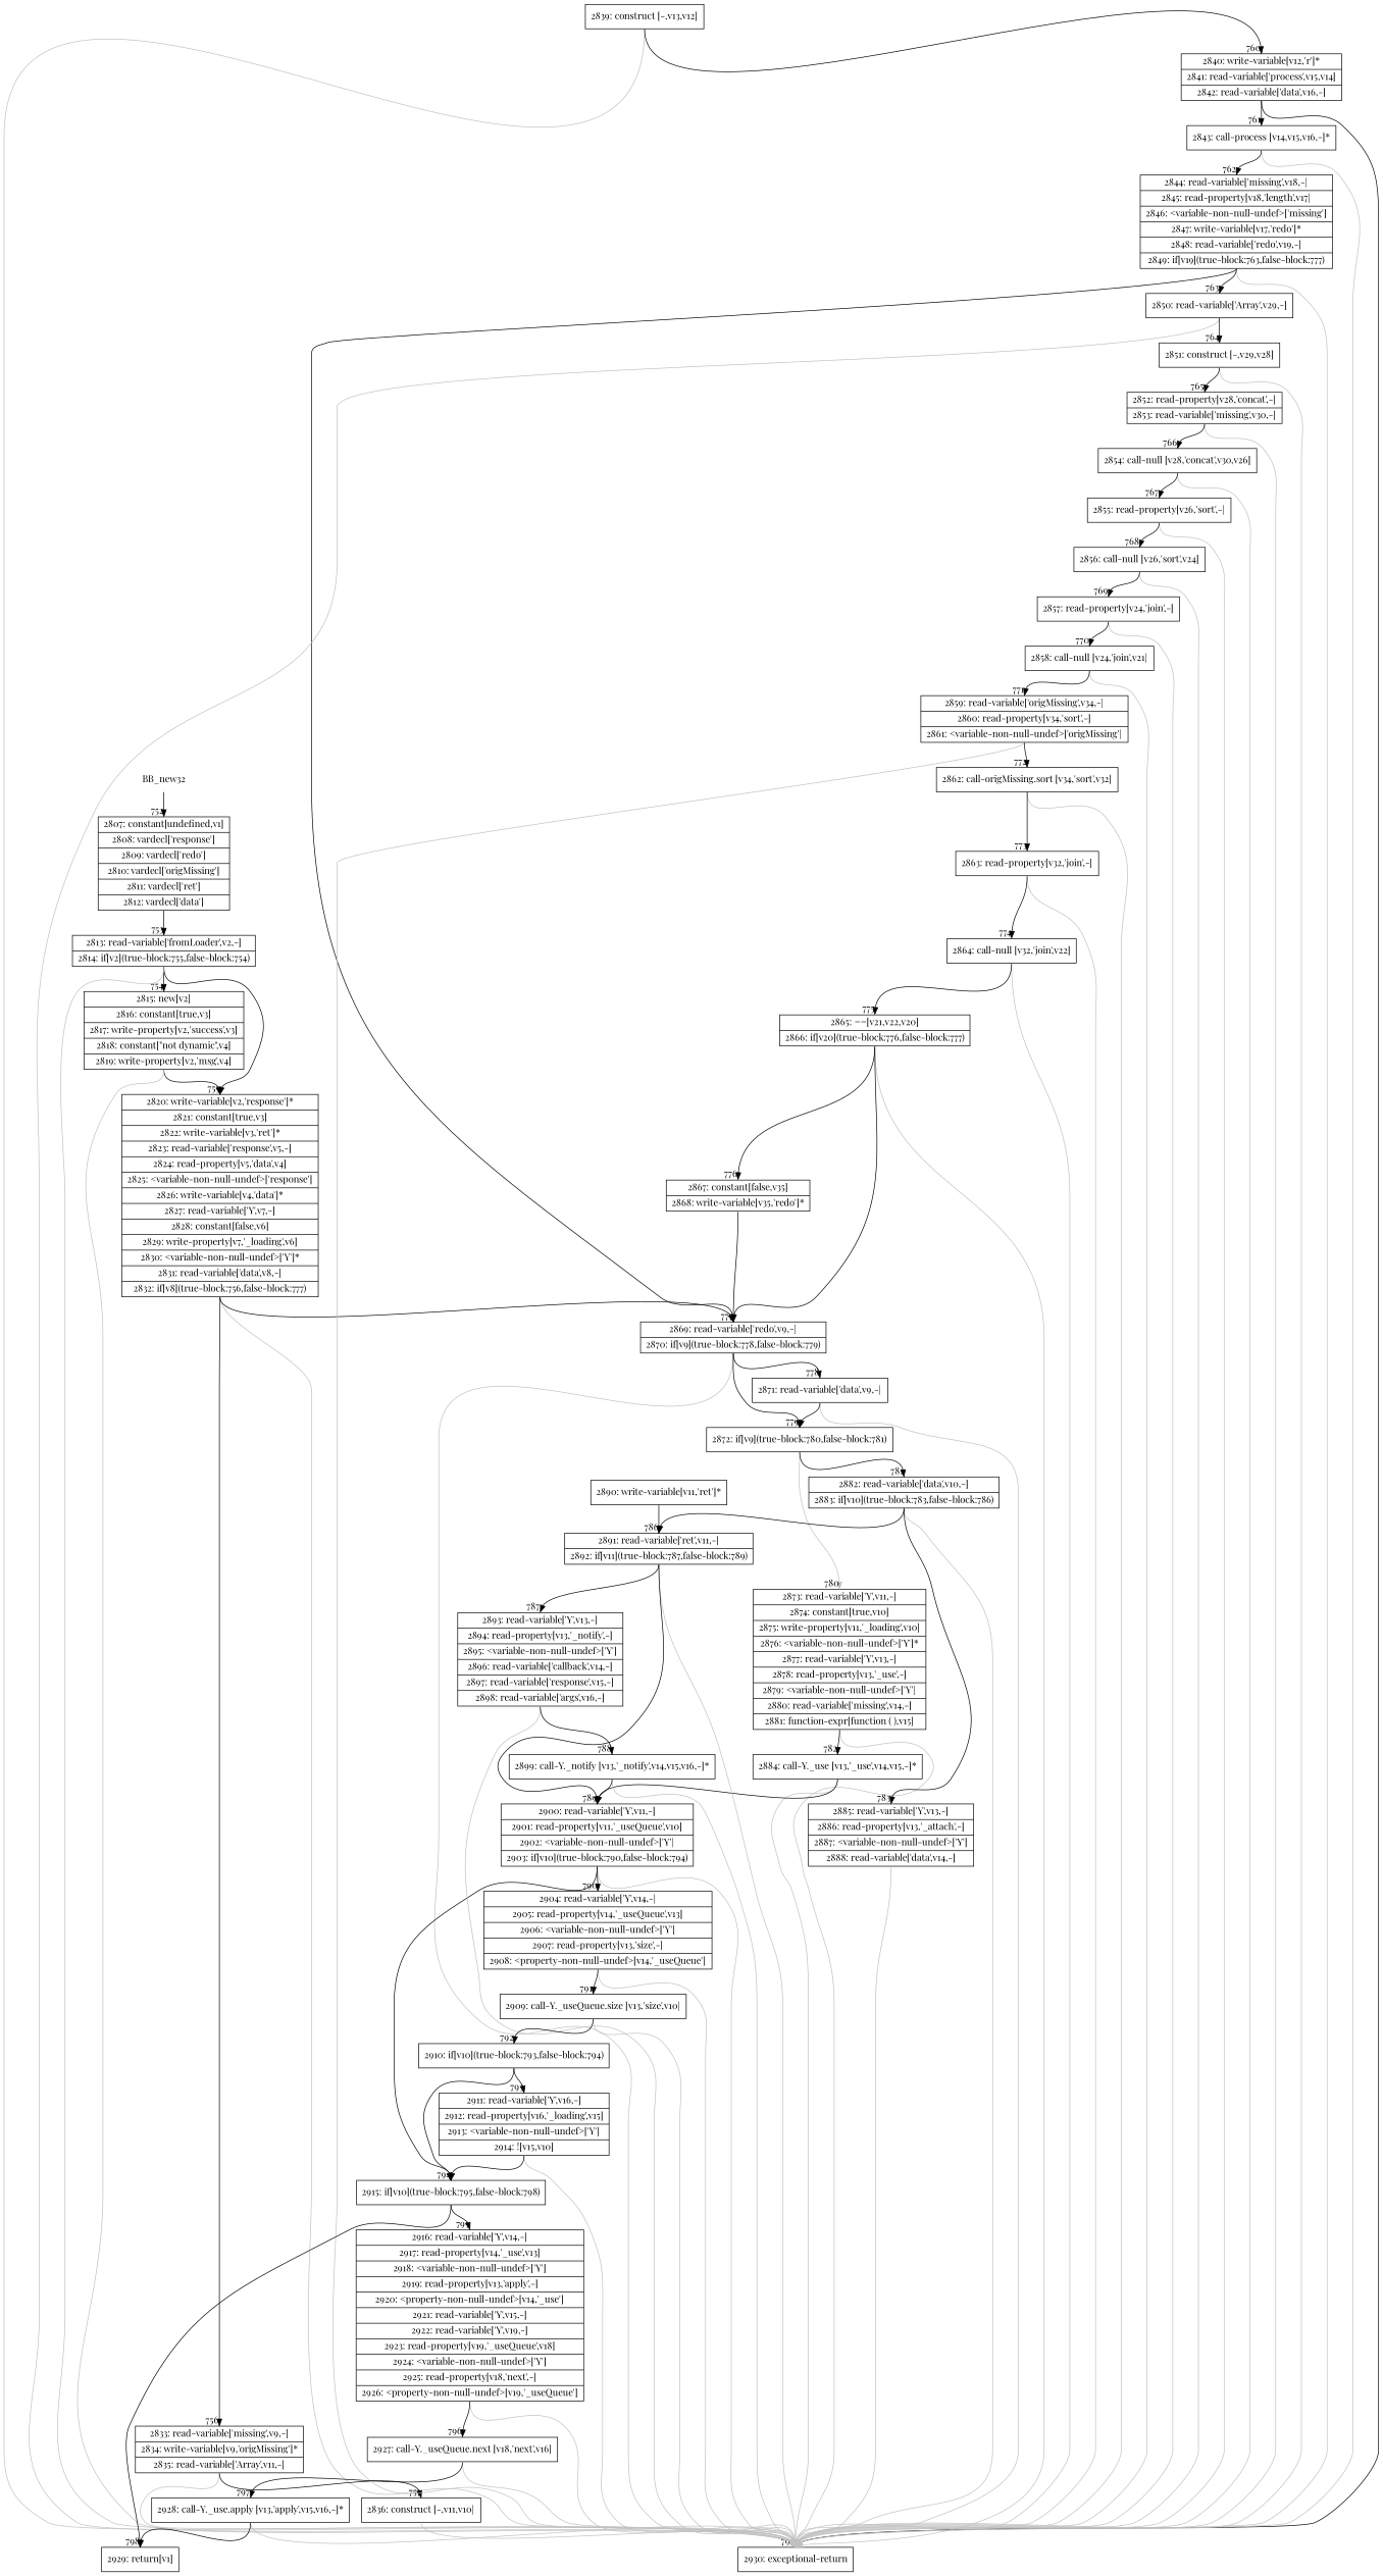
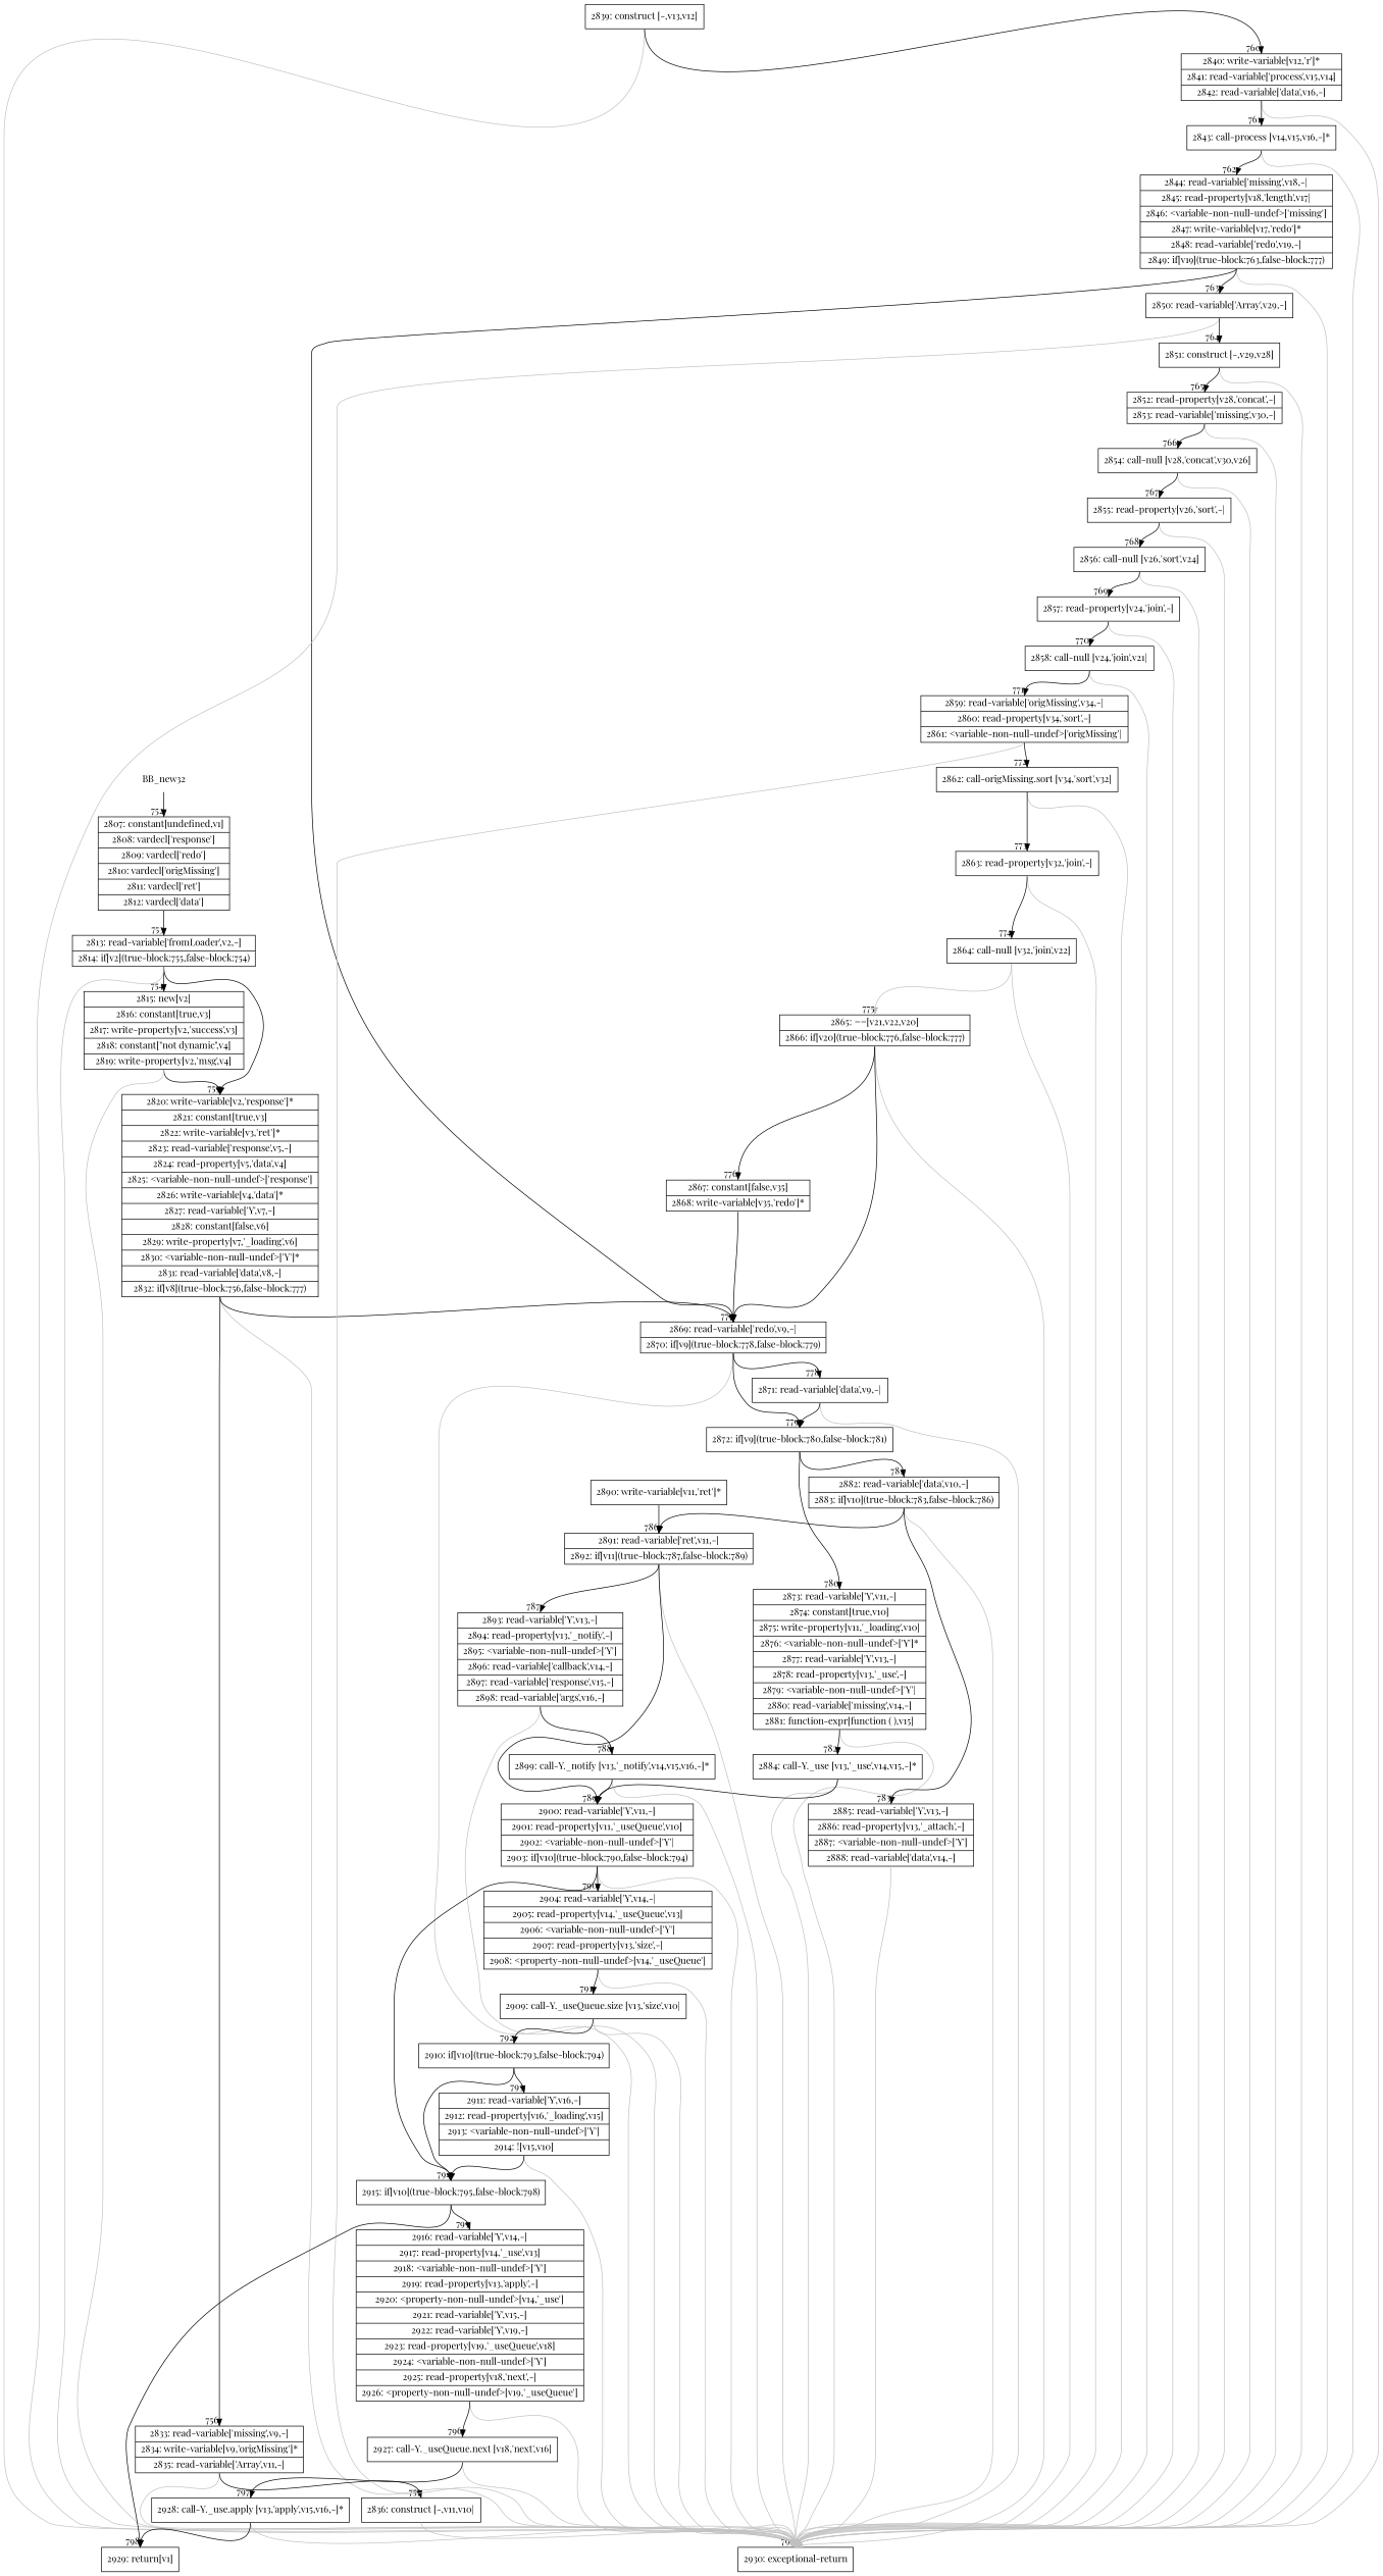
  digraph {
    fontname="Playfair Display"
    rankdir=TD
    node [fontname="Playfair Display" shape=record]
    edge [fontname="Playfair Display" headport=n tailport=s]
    n1 [label=BB_new32 shape=none]
    n2 [label="{2807: constant[undefined,v1]|2808: vardecl['response']|2809: vardecl['redo']|2810: vardecl['origMissing']|2811: vardecl['ret']|2812: vardecl['data']}"]
    n3 [label="{2813: read-variable['fromLoader',v2,-]|2814: if[v2](true-block:755,false-block:754)}"]
    n4 [label="{2820: write-variable[v2,'response']*|2821: constant[true,v3]|2822: write-variable[v3,'ret']*|2823: read-variable['response',v5,-]|2824: read-property[v5,'data',v4]|2825: \<variable-non-null-undef\>['response']|2826: write-variable[v4,'data']*|2827: read-variable['Y',v7,-]|2828: constant[false,v6]|2829: write-property[v7,'_loading',v6]|2830: \<variable-non-null-undef\>['Y']*|2831: read-variable['data',v8,-]|2832: if[v8](true-block:756,false-block:777)}"]
    n5 [label="{2815: new[v2]|2816: constant[true,v3]|2817: write-property[v2,'success',v3]|2818: constant[\"not dynamic\",v4]|2819: write-property[v2,'msg',v4]}"]
    n6 [label="{2930: exceptional-return}"]
    n7 [label="{2833: read-variable['missing',v9,-]|2834: write-variable[v9,'origMissing']*|2835: read-variable['Array',v11,-]}"]
    n8 [label="{2869: read-variable['redo',v9,-]|2870: if[v9](true-block:778,false-block:779)}"]
    n9 [label="{2836: construct [-,v11,v10]}"]
    n10 [label="{2872: if[v9](true-block:780,false-block:781)}"]
    n11 [label="{2871: read-variable['data',v9,-]}"]
    n12 [label="{2873: read-variable['Y',v11,-]|2874: constant[true,v10]|2875: write-property[v11,'_loading',v10]|2876: \<variable-non-null-undef\>['Y']*|2877: read-variable['Y',v13,-]|2878: read-property[v13,'_use',-]|2879: \<variable-non-null-undef\>['Y']|2880: read-variable['missing',v14,-]|2881: function-expr[function ( ),v15]}"]
    n13 [label="{2882: read-variable['data',v10,-]|2883: if[v10](true-block:783,false-block:786)}"]
    n14 [label="{2839: construct [-,v13,v12]}"]
    n15 [label="{2840: write-variable[v12,'r']*|2841: read-variable['process',v15,v14]|2842: read-variable['data',v16,-]}"]
    n16 [label="{2843: call-process [v14,v15,v16,-]*}"]
    n17 [label="{2844: read-variable['missing',v18,-]|2845: read-property[v18,'length',v17]|2846: \<variable-non-null-undef\>['missing']|2847: write-variable[v17,'redo']*|2848: read-variable['redo',v19,-]|2849: if[v19](true-block:763,false-block:777)}"]
    n18 [label="{2850: read-variable['Array',v29,-]}"]
    n19 [label="{2851: construct [-,v29,v28]}"]
    n20 [label="{2852: read-property[v28,'concat',-]|2853: read-variable['missing',v30,-]}"]
    n21 [label="{2854: call-null [v28,'concat',v30,v26]}"]
    n22 [label="{2855: read-property[v26,'sort',-]}"]
    n23 [label="{2856: call-null [v26,'sort',v24]}"]
    n24 [label="{2857: read-property[v24,'join',-]}"]
    n25 [label="{2858: call-null [v24,'join',v21]}"]
    n26 [label="{2859: read-variable['origMissing',v34,-]|2860: read-property[v34,'sort',-]|2861: \<variable-non-null-undef\>['origMissing']}"]
    n27 [label="{2862: call-origMissing.sort [v34,'sort',v32]}"]
    n28 [label="{2863: read-property[v32,'join',-]}"]
    n29 [label="{2864: call-null [v32,'join',v22]}"]
    n30 [label="{2865: ==[v21,v22,v20]|2866: if[v20](true-block:776,false-block:777)}"]
    n31 [label="{2867: constant[false,v35]|2868: write-variable[v35,'redo']*}"]
    n32 [label="{2884: call-Y._use [v13,'_use',v14,v15,-]*}"]
    n33 [label="{2885: read-variable['Y',v13,-]|2886: read-property[v13,'_attach',-]|2887: \<variable-non-null-undef\>['Y']|2888: read-variable['data',v14,-]}"]
    n34 [label="{2891: read-variable['ret',v11,-]|2892: if[v11](true-block:787,false-block:789)}"]
    n35 [label="{2900: read-variable['Y',v11,-]|2901: read-property[v11,'_useQueue',v10]|2902: \<variable-non-null-undef\>['Y']|2903: if[v10](true-block:790,false-block:794)}"]
    n36 [label="{2893: read-variable['Y',v13,-]|2894: read-property[v13,'_notify',-]|2895: \<variable-non-null-undef\>['Y']|2896: read-variable['callback',v14,-]|2897: read-variable['response',v15,-]|2898: read-variable['args',v16,-]}"]
    n37 [label="{2915: if[v10](true-block:795,false-block:798)}"]
    n38 [label="{2904: read-variable['Y',v14,-]|2905: read-property[v14,'_useQueue',v13]|2906: \<variable-non-null-undef\>['Y']|2907: read-property[v13,'size',-]|2908: \<property-non-null-undef\>[v14,'_useQueue']}"]
    n39 [label="{2899: call-Y._notify [v13,'_notify',v14,v15,v16,-]*}"]
    n40 [label="{2916: read-variable['Y',v14,-]|2917: read-property[v14,'_use',v13]|2918: \<variable-non-null-undef\>['Y']|2919: read-property[v13,'apply',-]|2920: \<property-non-null-undef\>[v14,'_use']|2921: read-variable['Y',v15,-]|2922: read-variable['Y',v19,-]|2923: read-property[v19,'_useQueue',v18]|2924: \<variable-non-null-undef\>['Y']|2925: read-property[v18,'next',-]|2926: \<property-non-null-undef\>[v19,'_useQueue']}"]
    n41 [label="{2929: return[v1]}"]
    n42 [label="{2909: call-Y._useQueue.size [v13,'size',v10]}"]
    n43 [label="{2890: write-variable[v11,'ret']*}"]
    n44 [label="{2927: call-Y._useQueue.next [v18,'next',v16]}"]
    n45 [label="{2910: if[v10](true-block:793,false-block:794)}"]
    n46 [label="{2911: read-variable['Y',v16,-]|2912: read-property[v16,'_loading',v15]|2913: \<variable-non-null-undef\>['Y']|2914: ![v15,v10]}"]
    n47 [label="{2928: call-Y._use.apply [v13,'apply',v15,v16,-]*}"]
    n1 -> n2 [headlabel="    752"]
    n2 -> n3 [headlabel="      753"]
    n3 -> n4 [headlabel="      755"]
    n3 -> n5 [headlabel="      754"]
    n3 -> n6 [color=gray headlabel="      799"]
    n4 -> n6 [color=gray]
    n4 -> n7 [headlabel="      756"]
    n4 -> n8 [headlabel="      777"]
    n5 -> n4
    n5 -> n6 [color=gray]
    n7 -> n6 [color=gray]
    n7 -> n9 [headlabel="      757"]
    n8 -> n6 [color=gray]
    n8 -> n10 [headlabel="      779"]
    n8 -> n11 [headlabel="      778"]
    n9 -> n6 [color=gray]
-   n10 -> n12 [headlabel="      780" color=gray]
+   n10 -> n12 [headlabel="      780"]
    n10 -> n13 [headlabel="      781"]
    n11 -> n6 [color=gray]
    n11 -> n10
    n12 -> n6 [color=gray]
    n12 -> n32 [headlabel="      782"]
    n13 -> n6 [color=gray]
    n13 -> n33 [headlabel="      783"]
    n13 -> n34 [headlabel="      786"]
    n14 -> n6 [color=gray]
    n14 -> n15 [headlabel="      760"]
-   n15 -> n6 [color=black]
+   n15 -> n6 [color=gray]
    n15 -> n16 [headlabel="      761"]
    n16 -> n6 [color=gray]
    n16 -> n17 [headlabel="      762"]
    n17 -> n6 [color=gray]
    n17 -> n8
    n17 -> n18 [headlabel="      763"]
    n18 -> n6 [color=gray]
    n18 -> n19 [headlabel="      764"]
    n19 -> n6 [color=gray]
    n19 -> n20 [headlabel="      765"]
    n20 -> n6 [color=gray]
    n20 -> n21 [headlabel="      766"]
    n21 -> n6 [color=gray]
    n21 -> n22 [headlabel="      767"]
    n22 -> n6 [color=gray]
    n22 -> n23 [headlabel="      768"]
    n23 -> n6 [color=gray]
    n23 -> n24 [headlabel="      769"]
    n24 -> n6 [color=gray]
    n24 -> n25 [headlabel="      770"]
    n25 -> n6 [color=gray]
    n25 -> n26 [headlabel="      771"]
    n26 -> n6 [color=gray]
    n26 -> n27 [headlabel="      772"]
    n27 -> n6 [color=gray]
    n27 -> n28 [headlabel="      773"]
    n28 -> n6 [color=gray]
    n28 -> n29 [headlabel="      774"]
    n29 -> n6 [color=gray]
-   n29 -> n30 [headlabel="      775"]
+   n29 -> n30 [headlabel="      775" color=gray]
    n30 -> n6 [color=gray]
    n30 -> n8
    n30 -> n31 [headlabel="      776"]
    n31 -> n8
    n32 -> n6 [color=gray]
    n32 -> n35 [headlabel="      789"]
    n33 -> n6 [color=gray]
    n34 -> n6 [color=gray]
    n34 -> n35
    n34 -> n36 [headlabel="      787"]
    n35 -> n6 [color=gray]
    n35 -> n37 [headlabel="      794"]
    n35 -> n38 [headlabel="      790"]
    n36 -> n6 [color=gray]
    n36 -> n39 [headlabel="      788"]
    n37 -> n40 [headlabel="      795"]
    n37 -> n41 [headlabel="      798"]
    n38 -> n6 [color=gray]
    n38 -> n42 [headlabel="      791"]
    n39 -> n6 [color=gray]
    n39 -> n35
    n40 -> n6 [color=gray]
    n40 -> n44 [headlabel="      796"]
    n42 -> n6 [color=gray]
    n42 -> n45 [headlabel="      792"]
    n43 -> n34
    n44 -> n6 [color=gray]
    n44 -> n47 [headlabel="      797"]
    n45 -> n37
    n45 -> n46 [headlabel="      793"]
    n46 -> n6 [color=gray]
    n46 -> n37
    n47 -> n6 [color=gray]
    n47 -> n41
  }
